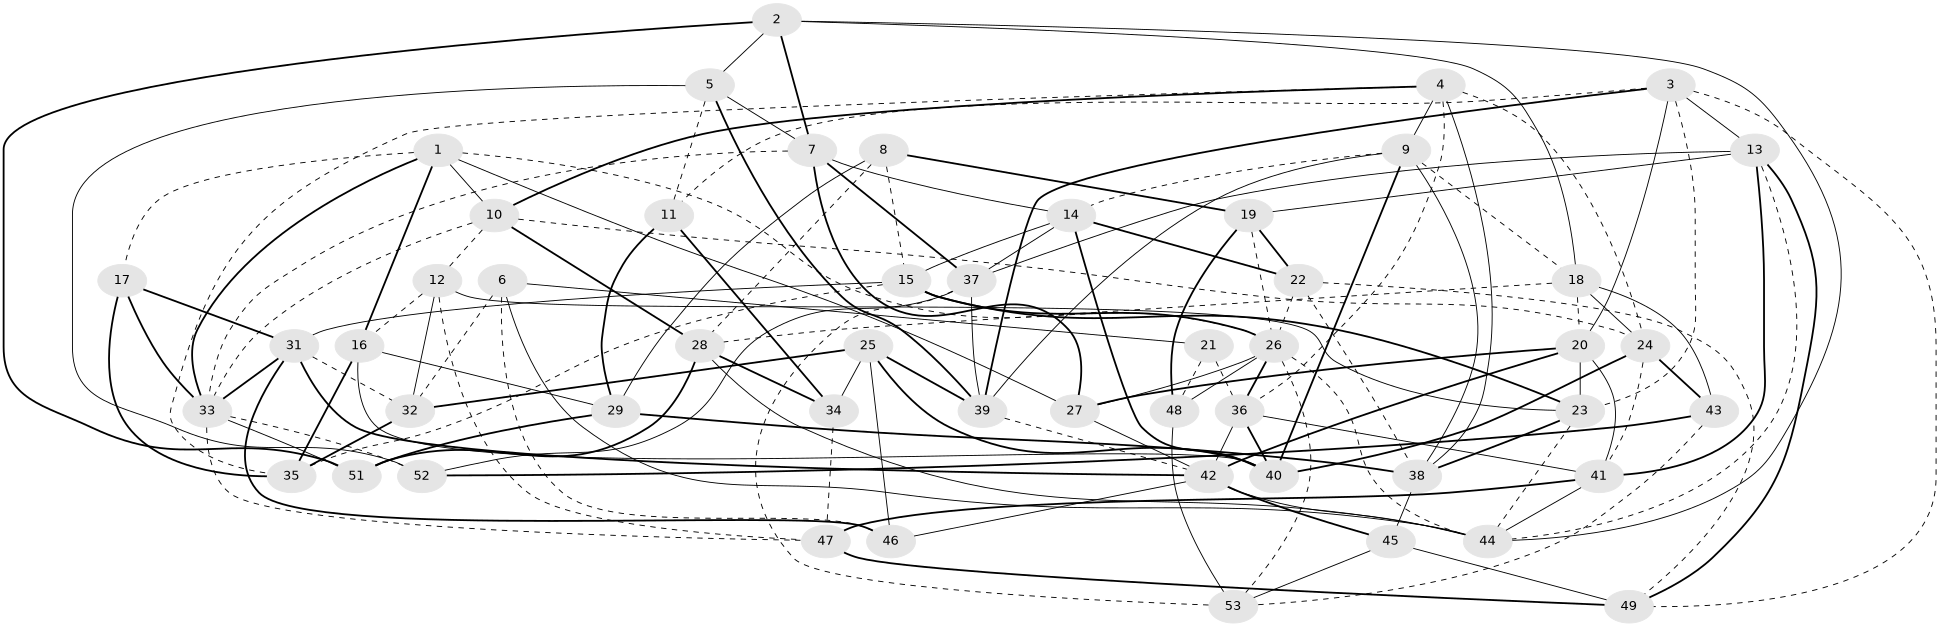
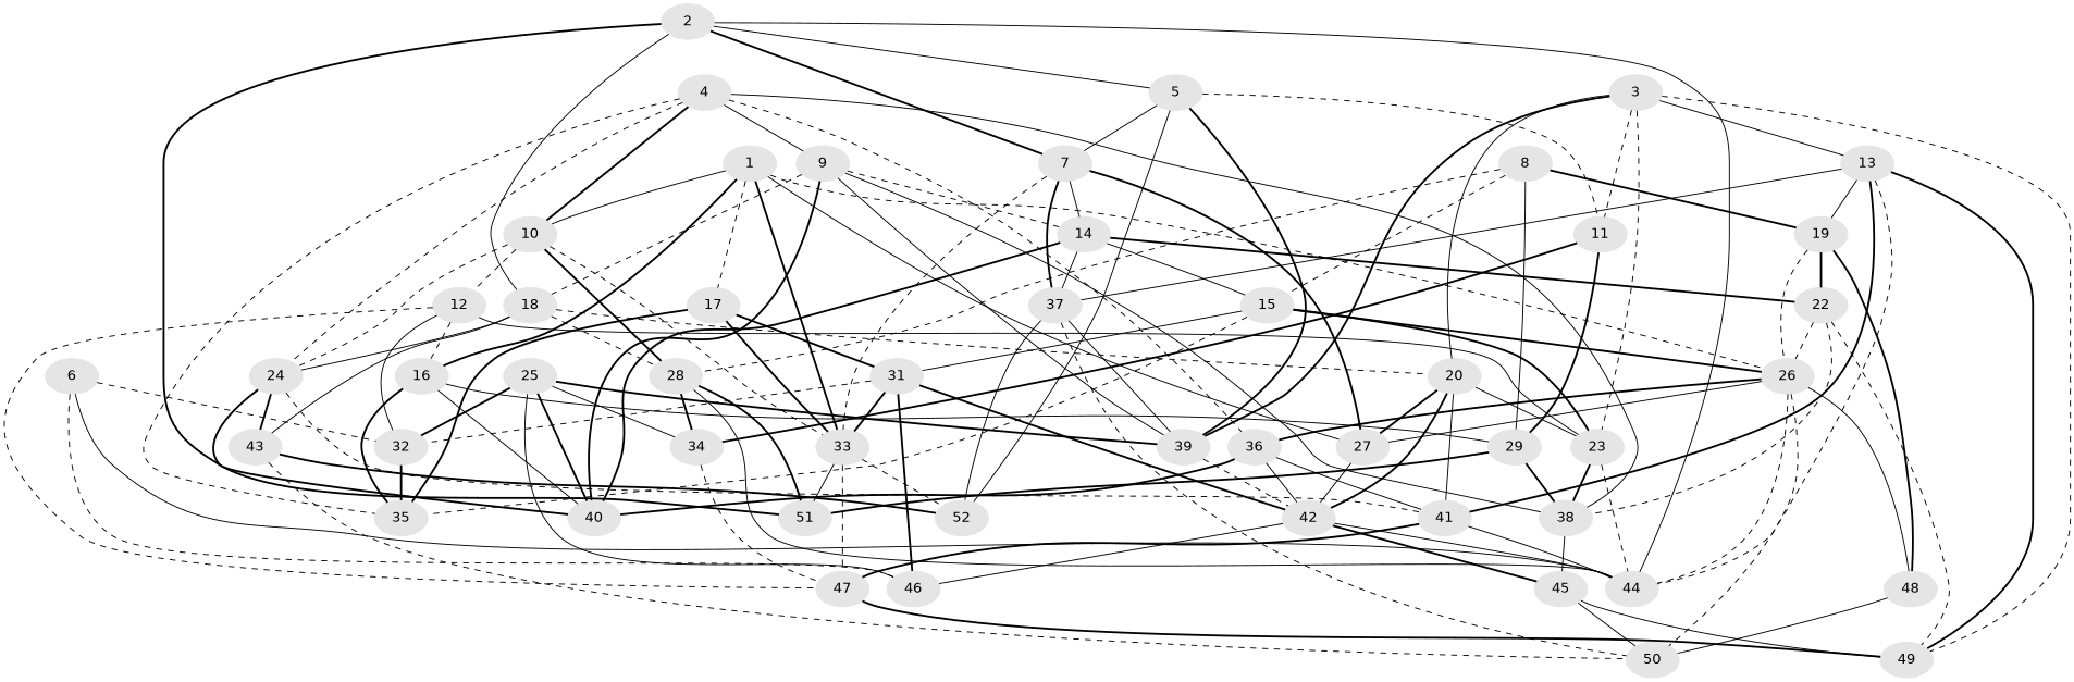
  graph {
    fontname="DejaVu Sans"
    node [color=gray90 fontname="DejaVu Sans" style=filled]
    edge [fontname="DejaVu Sans" style=solid weight=1.0]
    1
    10
    16
    17
    26
    27
    33
    24
    28
    12
    35
    29
    40
    31
    44
    36
    48
-   50 [label=53]
+   50
    42
    51
    52
    47
    2
    5
    7
    18
    11
    39
    14
    37
    20
    43
    3
    13
    23
    49
    34
    19
    41
    38
    4
    9
    45
    6
-   21
    32
    46
    15
    22
    8
    25
    1 -- 10
    1 -- 16 [style=bold]
    1 -- 17 [style=dashed]
    1 -- 26 [style=dashed]
    1 -- 27
    1 -- 33 [style=bold]
    10 -- 33 [style=dashed]
    10 -- 24 [style=dashed]
    10 -- 28 [style=bold]
    10 -- 12 [style=dashed]
    16 -- 35 [style=bold]
    16 -- 29 [weight=2.0]
    16 -- 40
    17 -- 33 [style=bold]
    17 -- 35 [style=bold]
    17 -- 31 [style=bold]
    26 -- 27 [weight=2.0]
    26 -- 44 [style=dashed]
    26 -- 36 [style=bold]
    26 -- 48
    26 -- 50 [style=dashed]
    27 -- 42
    33 -- 51 [weight=2.0]
    33 -- 52 [style=dashed weight=2.0]
    33 -- 47 [style=dashed]
    24 -- 40 [style=bold]
    24 -- 43 [style=bold]
    24 -- 41 [style=dashed]
    28 -- 44
    28 -- 51 [style=bold]
    28 -- 34 [style=bold]
    12 -- 16 [style=dashed]
    12 -- 47 [style=dashed]
    12 -- 23
    12 -- 32
    29 -- 51 [style=bold]
    29 -- 38 [style=bold]
    31 -- 33 [style=bold]
    31 -- 42 [style=bold]
    31 -- 32 [style=dashed]
    31 -- 46 [style=bold]
    36 -- 40 [style=bold]
    36 -- 42
    36 -- 41
    48 -- 50 [weight=2.0]
    42 -- 44
    42 -- 45 [style=bold]
    42 -- 46
    47 -- 49 [style=bold weight=2.0]
    2 -- 44
    2 -- 51 [style=bold weight=2.0]
    2 -- 5
    2 -- 7 [style=bold]
    2 -- 18
    5 -- 52 [weight=2.0]
    5 -- 7
    5 -- 11 [style=dashed]
    5 -- 39 [style=bold]
    7 -- 27 [style=bold]
    7 -- 33 [style=dashed]
    7 -- 14
    7 -- 37 [style=bold]
    18 -- 24
    18 -- 28 [style=dashed]
    18 -- 20 [style=dashed]
    18 -- 43
    11 -- 29 [style=bold]
    11 -- 34 [style=bold]
    39 -- 42 [style=dashed]
    14 -- 40 [style=bold]
    14 -- 37
    14 -- 15
    14 -- 22 [style=bold]
    37 -- 50 [style=dashed]
    37 -- 52
    37 -- 39
    20 -- 27 [style=bold]
    20 -- 42 [style=bold]
    20 -- 23
    20 -- 41
    43 -- 50 [style=dashed]
    43 -- 52 [style=bold]
    3 -- 11 [style=dashed]
    3 -- 39 [style=bold]
    3 -- 20
    3 -- 13
    3 -- 23 [style=dashed]
    3 -- 49 [style=dashed]
    13 -- 44 [style=dashed]
    13 -- 37
    13 -- 49 [style=bold]
    13 -- 19
    13 -- 41 [style=bold]
    23 -- 44 [style=dashed]
    23 -- 38 [style=bold]
    34 -- 47 [style=dashed]
    19 -- 26 [style=dashed]
    19 -- 48 [style=bold]
    19 -- 22 [style=bold]
    41 -- 44
    41 -- 47 [style=bold]
    38 -- 45
    4 -- 10 [style=bold]
    4 -- 24 [style=dashed]
    4 -- 35 [style=dashed]
    4 -- 36 [style=dashed]
    4 -- 38
    4 -- 9
    9 -- 40 [style=bold]
    9 -- 18 [style=dashed]
    9 -- 39
    9 -- 14 [style=dashed]
    9 -- 38
    45 -- 50
    45 -- 49
    6 -- 44
-   6 -- 21
    6 -- 32 [style=dashed]
    6 -- 46 [style=dashed]
-   21 -- 36 [style=dashed]
-   21 -- 48 [style=dashed weight=2.0]
    32 -- 35 [style=bold weight=2.0]
    15 -- 26 [style=bold]
    15 -- 35 [style=dashed]
    15 -- 31
    15 -- 23 [style=bold]
    22 -- 26 [style=dashed]
    22 -- 49 [style=dashed]
    22 -- 38 [style=dashed]
    8 -- 28 [style=dashed]
    8 -- 29
    8 -- 19 [style=bold]
    8 -- 15 [style=dashed]
    25 -- 40 [style=bold]
    25 -- 39 [style=bold]
    25 -- 34 [weight=2.0]
    25 -- 32 [style=bold]
    25 -- 46
  }
